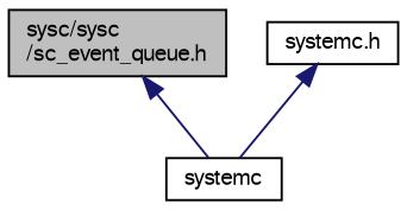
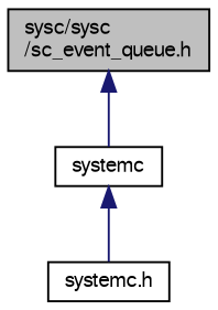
  digraph {
    node [color=black fillcolor=white fontname=FreeSans fontsize=10 shape=record style=filled]
    edge [color=midnightblue dir=back fontname=FreeSans fontsize=10 labelfontname=FreeSans labelfontsize=10 style=solid]
    n1 [fillcolor=grey75 fontcolor=black height=0.2 label="sysc/sysc\l/sc_event_queue.h" width=0.4]
    n2 [height=0.2 label=systemc width=0.4]
    n3 [height=0.2 label="systemc.h" width=0.4]
    n1 -> n2
-   n3 -> n2
+   n2 -> n3
  }
